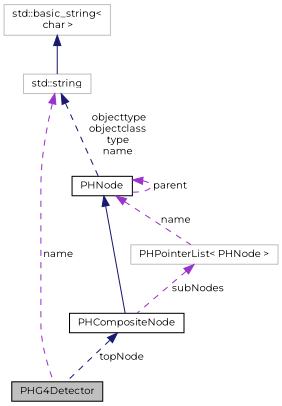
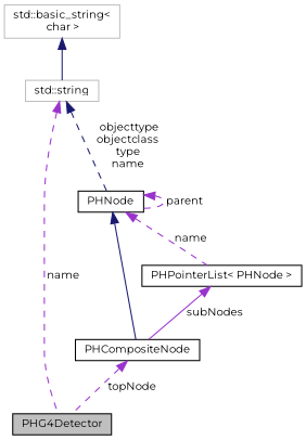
  digraph {
    fontname=Montserrat
    node [color=black fontname=Montserrat fontsize=10 shape=record]
    edge [color=darkorchid3 dir=back fontname=Montserrat fontsize=10 labelfontname=FreeSans labelfontsize=10 style=dashed]
    n1 [fillcolor=grey75 fontcolor=black height=0.2 label=PHG4Detector style=filled width=0.4]
    n2 [color=grey75 height=0.2 label="std::string" width=0.4]
    n3 [height=0.2 label=PHNode width=0.4]
    n4 [height=0.2 label=PHCompositeNode width=0.4]
-   n5 [color=grey75 height=0.2 label="PHPointerList\< PHNode \>" width=0.4]
+   n5 [height=0.2 label="PHPointerList\< PHNode \>" width=0.4]
    n6 [color=grey75 height=0.2 label="std::basic_string\<\l char \>" width=0.4]
    n2 -> n1 [label=" name"]
    n2 -> n3 [color=midnightblue label=" objecttype\nobjectclass\ntype\nname"]
    n3 -> n3 [label=" parent"]
    n3 -> n4 [color=midnightblue style=solid]
    n3 -> n5 [label=" name"]
-   n4 -> n1 [color=midnightblue label=" topNode"]
-   n5 -> n4 [label=" subNodes"]
+   n4 -> n1 [label=" topNode"]
+   n5 -> n4 [label=" subNodes" style=solid]
    n6 -> n2 [color=midnightblue style=solid]
  }
